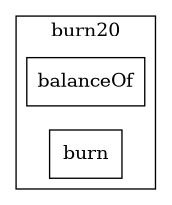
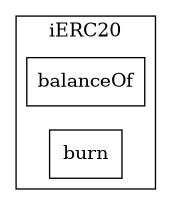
  strict digraph {
    rankdir=LR
    node [shape=box]
    n1 [label=balanceOf]
    n2 [label=burn]
    subgraph cluster_1 {
      label="[Solidity]"
    }
    subgraph cluster_2 {
-     label=burn20
+     label=iERC20
      n1
      n2
    }
  }
